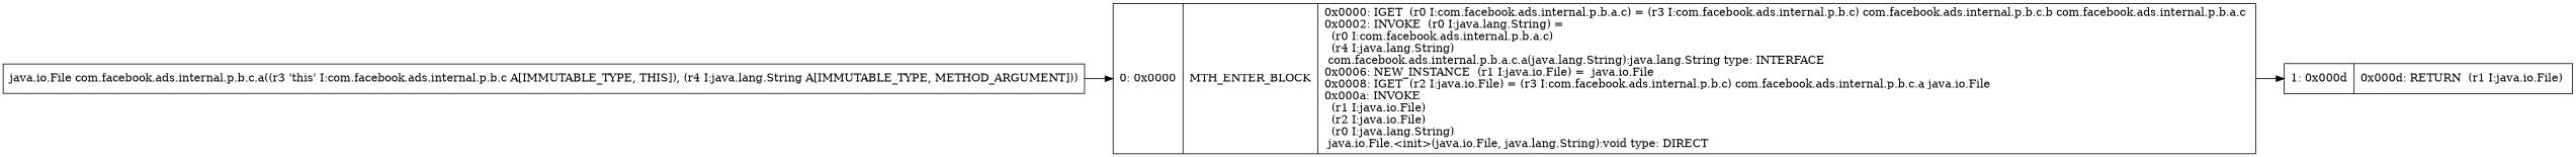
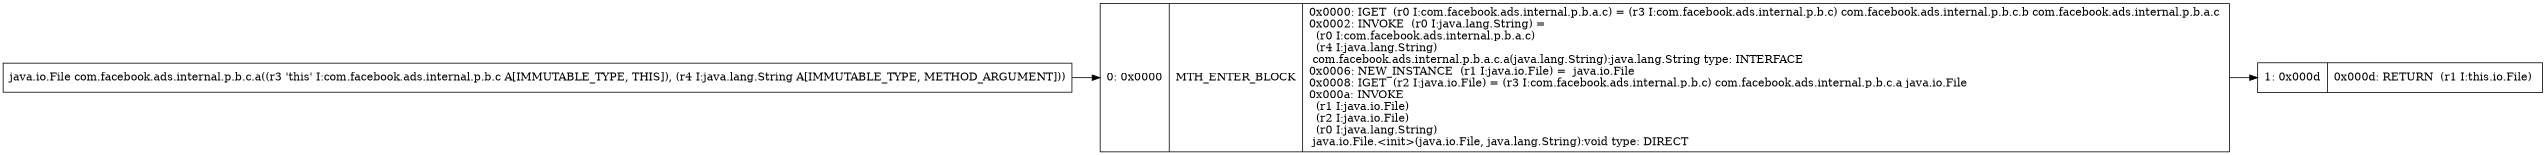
  digraph {
    rankdir=LR
    node [shape=record]
    n1 [label="{0\:\ 0x0000|MTH_ENTER_BLOCK\l|0x0000: IGET  (r0 I:com.facebook.ads.internal.p.b.a.c) = (r3 I:com.facebook.ads.internal.p.b.c) com.facebook.ads.internal.p.b.c.b com.facebook.ads.internal.p.b.a.c \l0x0002: INVOKE  (r0 I:java.lang.String) = \l  (r0 I:com.facebook.ads.internal.p.b.a.c)\l  (r4 I:java.lang.String)\l com.facebook.ads.internal.p.b.a.c.a(java.lang.String):java.lang.String type: INTERFACE \l0x0006: NEW_INSTANCE  (r1 I:java.io.File) =  java.io.File \l0x0008: IGET  (r2 I:java.io.File) = (r3 I:com.facebook.ads.internal.p.b.c) com.facebook.ads.internal.p.b.c.a java.io.File \l0x000a: INVOKE  \l  (r1 I:java.io.File)\l  (r2 I:java.io.File)\l  (r0 I:java.lang.String)\l java.io.File.\<init\>(java.io.File, java.lang.String):void type: DIRECT \l}"]
-   n2 [label="{1\:\ 0x000d|0x000d: RETURN  (r1 I:java.io.File) \l}"]
+   n2 [label="{1\:\ 0x000d|0x000d: RETURN  (r1 I:this.io.File) \l}"]
    n3 [label="{java.io.File com.facebook.ads.internal.p.b.c.a((r3 'this' I:com.facebook.ads.internal.p.b.c A[IMMUTABLE_TYPE, THIS]), (r4 I:java.lang.String A[IMMUTABLE_TYPE, METHOD_ARGUMENT])) }"]
    n1 -> n2
    n3 -> n1
  }
